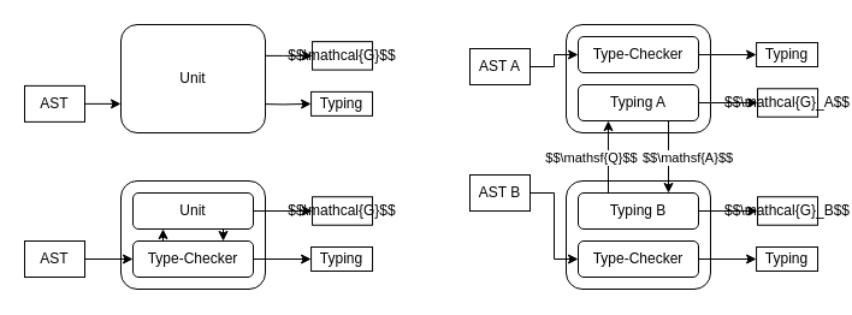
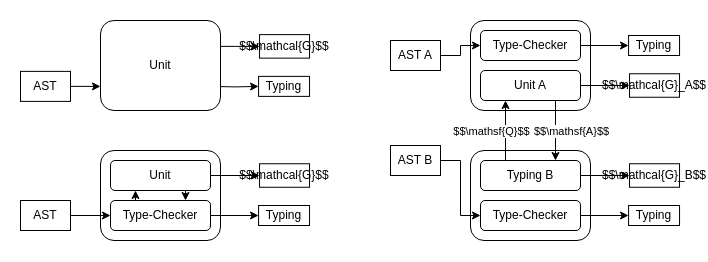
  <mxCell id="0" />
  <mxCell id="1" parent="0" />
  <mxCell id="2" style="edgeStyle=orthogonalEdgeStyle;rounded=0;orthogonalLoop=1;jettySize=auto;html=1;exitX=1;exitY=0.5;exitDx=0;exitDy=0;entryX=0;entryY=0.5;entryDx=0;entryDy=0;" edge="1" parent="1" target="40"><mxGeometry relative="1" as="geometry"><mxPoint x="210" y="85.88" as="sourcePoint" /></mxGeometry></mxCell>
  <mxCell id="3" style="edgeStyle=orthogonalEdgeStyle;rounded=0;orthogonalLoop=1;jettySize=auto;html=1;exitX=0;exitY=0.5;exitDx=0;exitDy=0;entryX=1;entryY=0.5;entryDx=0;entryDy=0;startArrow=classic;startFill=1;endArrow=none;endFill=0;" edge="1" parent="1" source="41"><mxGeometry relative="1" as="geometry"><mxPoint x="210" y="45.88" as="targetPoint" /></mxGeometry></mxCell>
  <mxCell id="4" value="Unit" style="rounded=1;whiteSpace=wrap;html=1;" vertex="1" parent="1"><mxGeometry x="100" y="20" width="120" height="90" as="geometry" /></mxCell>
  <mxCell id="5" style="edgeStyle=orthogonalEdgeStyle;rounded=0;orthogonalLoop=1;jettySize=auto;html=1;exitX=1;exitY=0.5;exitDx=0;exitDy=0;" edge="1" parent="1" source="6"><mxGeometry relative="1" as="geometry"><mxPoint x="100" y="85.88" as="targetPoint" /></mxGeometry></mxCell>
  <mxCell id="6" value="AST" style="rounded=0;whiteSpace=wrap;html=1;" vertex="1" parent="1"><mxGeometry x="20" y="70.88" width="50" height="30" as="geometry" /></mxCell>
  <mxCell id="7" value="" style="rounded=1;whiteSpace=wrap;html=1;" vertex="1" parent="1"><mxGeometry x="100" y="150" width="120" height="90" as="geometry" /></mxCell>
  <mxCell id="8" style="edgeStyle=orthogonalEdgeStyle;rounded=0;orthogonalLoop=1;jettySize=auto;html=1;exitX=1;exitY=0.5;exitDx=0;exitDy=0;entryX=0;entryY=0.5;entryDx=0;entryDy=0;" edge="1" parent="1" source="9" target="13"><mxGeometry relative="1" as="geometry" /></mxCell>
  <mxCell id="9" value="AST" style="rounded=0;whiteSpace=wrap;html=1;" vertex="1" parent="1"><mxGeometry x="20" y="200" width="50" height="30" as="geometry" /></mxCell>
  <mxCell id="10" style="edgeStyle=orthogonalEdgeStyle;rounded=0;orthogonalLoop=1;jettySize=auto;html=1;exitX=0.25;exitY=1;exitDx=0;exitDy=0;entryX=0.25;entryY=0;entryDx=0;entryDy=0;startArrow=classic;startFill=1;endArrow=none;endFill=0;" edge="1" parent="1" source="11" target="13"><mxGeometry relative="1" as="geometry" /></mxCell>
  <mxCell id="11" value="Unit" style="rounded=1;whiteSpace=wrap;html=1;" vertex="1" parent="1"><mxGeometry x="110" y="160" width="100" height="30" as="geometry" /></mxCell>
  <mxCell id="12" style="edgeStyle=orthogonalEdgeStyle;rounded=0;orthogonalLoop=1;jettySize=auto;html=1;exitX=0.75;exitY=0;exitDx=0;exitDy=0;entryX=0.75;entryY=1;entryDx=0;entryDy=0;startArrow=classic;startFill=1;endArrow=none;endFill=0;" edge="1" parent="1" source="13" target="11"><mxGeometry relative="1" as="geometry" /></mxCell>
  <mxCell id="13" value="Type-Checker" style="rounded=1;whiteSpace=wrap;html=1;" vertex="1" parent="1"><mxGeometry x="110" y="200" width="100" height="30" as="geometry" /></mxCell>
  <mxCell id="14" style="edgeStyle=orthogonalEdgeStyle;rounded=0;orthogonalLoop=1;jettySize=auto;html=1;exitX=1;exitY=0.5;exitDx=0;exitDy=0;entryX=0;entryY=0.5;entryDx=0;entryDy=0;" edge="1" parent="1" target="15" source="13"><mxGeometry relative="1" as="geometry"><mxPoint x="220" y="215" as="sourcePoint" /></mxGeometry></mxCell>
  <mxCell id="15" value="Typing" style="rounded=0;whiteSpace=wrap;html=1;" vertex="1" parent="1"><mxGeometry x="258.08" y="205" width="50.96" height="20" as="geometry" /></mxCell>
  <mxCell id="16" style="edgeStyle=orthogonalEdgeStyle;rounded=0;orthogonalLoop=1;jettySize=auto;html=1;exitX=0;exitY=0.5;exitDx=0;exitDy=0;entryX=1;entryY=0.5;entryDx=0;entryDy=0;startArrow=classic;startFill=1;endArrow=none;endFill=0;" edge="1" parent="1" source="17" target="11"><mxGeometry relative="1" as="geometry"><mxPoint x="220" y="175.26" as="targetPoint" /></mxGeometry></mxCell>
  <mxCell id="17" value="$$\mathcal{G}$$" style="rounded=0;whiteSpace=wrap;html=1;align=center;" vertex="1" parent="1"><mxGeometry x="259.04" y="163.25" width="50" height="23.5" as="geometry" /></mxCell>
  <mxCell id="18" value="" style="rounded=1;whiteSpace=wrap;html=1;" vertex="1" parent="1"><mxGeometry x="470" y="150" width="120" height="90" as="geometry" /></mxCell>
  <mxCell id="19" style="edgeStyle=orthogonalEdgeStyle;rounded=0;orthogonalLoop=1;jettySize=auto;html=1;exitX=1;exitY=0.5;exitDx=0;exitDy=0;entryX=0;entryY=0.5;entryDx=0;entryDy=0;" edge="1" parent="1" source="20" target="22"><mxGeometry relative="1" as="geometry" /></mxCell>
  <mxCell id="20" value="AST B" style="rounded=0;whiteSpace=wrap;html=1;" vertex="1" parent="1"><mxGeometry x="390" y="145" width="50" height="30" as="geometry" /></mxCell>
  <mxCell id="21" value="Typing B" style="rounded=1;whiteSpace=wrap;html=1;" vertex="1" parent="1"><mxGeometry x="480" y="160" width="100" height="30" as="geometry" /></mxCell>
  <mxCell id="22" value="Type-Checker" style="rounded=1;whiteSpace=wrap;html=1;" vertex="1" parent="1"><mxGeometry x="480" y="200" width="100" height="30" as="geometry" /></mxCell>
  <mxCell id="23" style="edgeStyle=orthogonalEdgeStyle;rounded=0;orthogonalLoop=1;jettySize=auto;html=1;exitX=1;exitY=0.5;exitDx=0;exitDy=0;entryX=0;entryY=0.5;entryDx=0;entryDy=0;" edge="1" parent="1" source="22" target="24"><mxGeometry relative="1" as="geometry"><mxPoint x="590" y="215" as="sourcePoint" /></mxGeometry></mxCell>
  <mxCell id="24" value="Typing" style="rounded=0;whiteSpace=wrap;html=1;" vertex="1" parent="1"><mxGeometry x="628.08" y="205" width="50.96" height="20" as="geometry" /></mxCell>
  <mxCell id="25" style="edgeStyle=orthogonalEdgeStyle;rounded=0;orthogonalLoop=1;jettySize=auto;html=1;exitX=0;exitY=0.5;exitDx=0;exitDy=0;entryX=1;entryY=0.5;entryDx=0;entryDy=0;startArrow=classic;startFill=1;endArrow=none;endFill=0;" edge="1" parent="1" source="26" target="21"><mxGeometry relative="1" as="geometry"><mxPoint x="590" y="175.26" as="targetPoint" /></mxGeometry></mxCell>
  <mxCell id="26" value="$$\mathcal{G}_B$$" style="rounded=0;whiteSpace=wrap;html=1;align=center;" vertex="1" parent="1"><mxGeometry x="629.04" y="163.25" width="50" height="23.5" as="geometry" /></mxCell>
  <mxCell id="27" value="" style="rounded=1;whiteSpace=wrap;html=1;" vertex="1" parent="1"><mxGeometry x="470" y="20" width="120" height="90" as="geometry" /></mxCell>
  <mxCell id="28" style="edgeStyle=orthogonalEdgeStyle;rounded=0;orthogonalLoop=1;jettySize=auto;html=1;exitX=1;exitY=0.5;exitDx=0;exitDy=0;entryX=0;entryY=0.5;entryDx=0;entryDy=0;" edge="1" parent="1" source="29" target="33"><mxGeometry relative="1" as="geometry" /></mxCell>
  <mxCell id="29" value="AST A" style="rounded=0;whiteSpace=wrap;html=1;" vertex="1" parent="1"><mxGeometry x="390" y="40" width="50" height="30" as="geometry" /></mxCell>
  <mxCell id="30" style="edgeStyle=orthogonalEdgeStyle;rounded=0;orthogonalLoop=1;jettySize=auto;html=1;exitX=0.75;exitY=1;exitDx=0;exitDy=0;entryX=0.75;entryY=0;entryDx=0;entryDy=0;startArrow=none;startFill=0;endArrow=classic;endFill=1;" edge="1" parent="1" source="32" target="21"><mxGeometry relative="1" as="geometry" /></mxCell>
  <mxCell id="31" value="$$\mathsf{A}$$" style="edgeLabel;html=1;align=center;verticalAlign=middle;resizable=0;points=[];" vertex="1" connectable="0" parent="30"><mxGeometry y="1" relative="1" as="geometry"><mxPoint x="14" as="offset" /></mxGeometry></mxCell>
- <mxCell id="32" value="Typing A" style="rounded=1;whiteSpace=wrap;html=1;" vertex="1" parent="1"><mxGeometry x="480" y="70" width="100" height="30" as="geometry" /></mxCell>
+ <mxCell id="32" value="Unit A" style="rounded=1;whiteSpace=wrap;html=1;" vertex="1" parent="1"><mxGeometry x="480" y="70" width="100" height="30" as="geometry" /></mxCell>
  <mxCell id="33" value="Type-Checker" style="rounded=1;whiteSpace=wrap;html=1;" vertex="1" parent="1"><mxGeometry x="480" y="30" width="100" height="30" as="geometry" /></mxCell>
  <mxCell id="34" style="edgeStyle=orthogonalEdgeStyle;rounded=0;orthogonalLoop=1;jettySize=auto;html=1;exitX=1;exitY=0.5;exitDx=0;exitDy=0;entryX=0;entryY=0.5;entryDx=0;entryDy=0;" edge="1" parent="1" source="33" target="35"><mxGeometry relative="1" as="geometry"><mxPoint x="590" y="45" as="sourcePoint" /></mxGeometry></mxCell>
  <mxCell id="35" value="Typing" style="rounded=0;whiteSpace=wrap;html=1;" vertex="1" parent="1"><mxGeometry x="628.08" y="35" width="50.96" height="20" as="geometry" /></mxCell>
  <mxCell id="36" style="edgeStyle=orthogonalEdgeStyle;rounded=0;orthogonalLoop=1;jettySize=auto;html=1;exitX=0;exitY=0.5;exitDx=0;exitDy=0;entryX=1;entryY=0.5;entryDx=0;entryDy=0;startArrow=classic;startFill=1;endArrow=none;endFill=0;" edge="1" parent="1" source="37" target="32"><mxGeometry relative="1" as="geometry"><mxPoint x="590" y="85.26" as="targetPoint" /></mxGeometry></mxCell>
  <mxCell id="37" value="$$\mathcal{G}_A$$" style="rounded=0;whiteSpace=wrap;html=1;align=center;" vertex="1" parent="1"><mxGeometry x="629.04" y="73.25" width="50" height="23.5" as="geometry" /></mxCell>
  <mxCell id="38" style="edgeStyle=orthogonalEdgeStyle;rounded=0;orthogonalLoop=1;jettySize=auto;html=1;exitX=0.25;exitY=0;exitDx=0;exitDy=0;entryX=0.25;entryY=1;entryDx=0;entryDy=0;startArrow=none;startFill=0;endArrow=classic;endFill=1;" edge="1" parent="1" source="21" target="32"><mxGeometry relative="1" as="geometry" /></mxCell>
  <mxCell id="39" value="&lt;div&gt;$$\mathsf{Q}$$&lt;/div&gt;" style="edgeLabel;html=1;align=center;verticalAlign=middle;resizable=0;points=[];" vertex="1" connectable="0" parent="38"><mxGeometry x="-0.1" y="2" relative="1" as="geometry"><mxPoint x="-13" y="-3" as="offset" /></mxGeometry></mxCell>
  <mxCell id="40" value="Typing" style="rounded=0;whiteSpace=wrap;html=1;" vertex="1" parent="1"><mxGeometry x="258.08" y="75.88" width="50.96" height="20" as="geometry" /></mxCell>
  <mxCell id="41" value="$$\mathcal{G}$$" style="rounded=0;whiteSpace=wrap;html=1;align=center;" vertex="1" parent="1"><mxGeometry x="259.04" y="34.13" width="50" height="23.5" as="geometry" /></mxCell>
